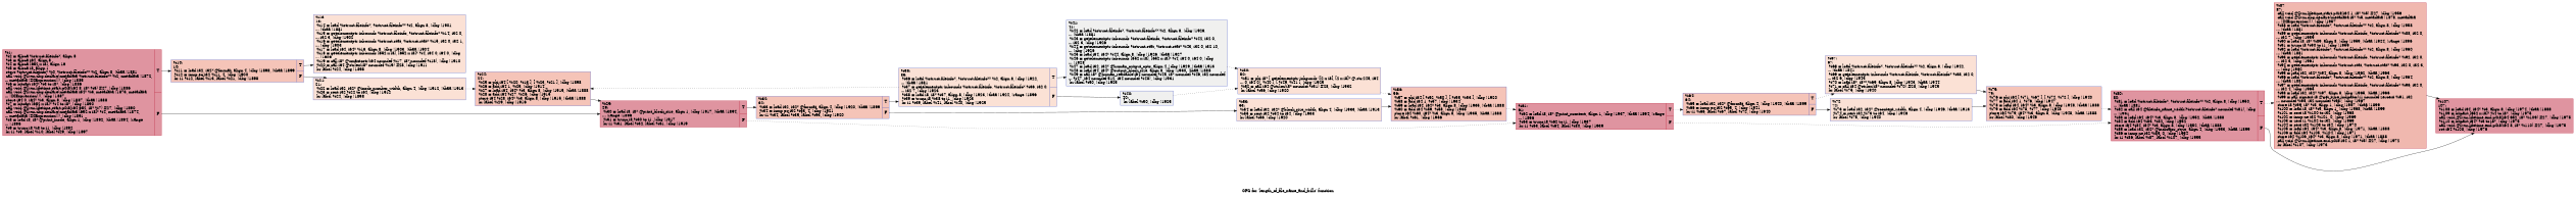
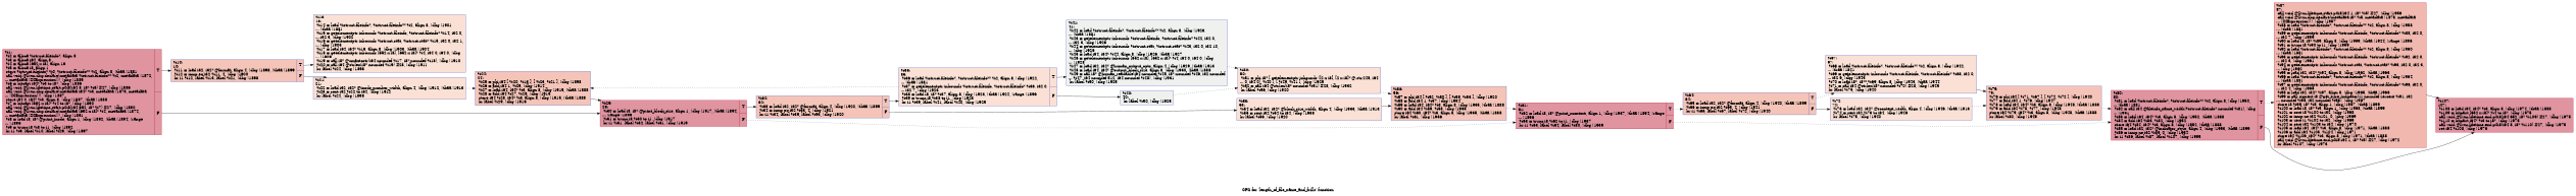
  digraph {
    fontname="DejaVu Serif"
    label="CFG for 'length_of_file_name_and_frills' function"
    rankdir=LR
    node [color="#3d50c3ff" fillcolor="#f7bca170" fontname="DejaVu Serif" shape=record style=filled]
    edge [fontname="DejaVu Serif" style=solid]
    n1 [color="#b70d28ff" fillcolor="#b70d2870" label="{%1:\l  %2 = alloca %struct.fileinfo*, align 8\l  %3 = alloca i64, align 8\l  %4 = alloca [652 x i8], align 16\l  %5 = alloca i8, align 1\l  store %struct.fileinfo* %0, %struct.fileinfo** %2, align 8, !tbaa !1881\l  call void @llvm.dbg.declare(metadata %struct.fileinfo** %2, metadata !1872,\l... metadata !DIExpression()), !dbg !1885\l  %6 = bitcast i64* %3 to i8*, !dbg !1886\l  call void @llvm.lifetime.start.p0i8(i64 8, i8* %6) #27, !dbg !1886\l  call void @llvm.dbg.declare(metadata i64* %3, metadata !1873, metadata\l... !DIExpression()), !dbg !1887\l  store i64 0, i64* %3, align 8, !dbg !1887, !tbaa !1888\l  %7 = bitcast [652 x i8]* %4 to i8*, !dbg !1890\l  call void @llvm.lifetime.start.p0i8(i64 652, i8* %7) #27, !dbg !1890\l  call void @llvm.dbg.declare(metadata [652 x i8]* %4, metadata !1874,\l... metadata !DIExpression()), !dbg !1891\l  %8 = load i8, i8* @print_inode, align 1, !dbg !1892, !tbaa !1894, !range\l... !1896\l  %9 = trunc i8 %8 to i1, !dbg !1892\l  br i1 %9, label %10, label %29, !dbg !1897\l|{<s0>T|<s1>F}}"]
    n2 [fillcolor="#e97a5f70" label="{%10:\l10:                                               \l  %11 = load i32, i32* @format, align 4, !dbg !1898, !tbaa !1899\l  %12 = icmp eq i32 %11, 4, !dbg !1900\l  br i1 %12, label %13, label %21, !dbg !1898\l|{<s0>T|<s1>F}}"]
    n3 [color="#b70d28ff" fillcolor="#b70d2870" label="{%29:\l29:                                               \l  %30 = load i8, i8* @print_block_size, align 1, !dbg !1917, !tbaa !1894,\l... !range !1896\l  %31 = trunc i8 %30 to i1, !dbg !1917\l  br i1 %31, label %32, label %61, !dbg !1919\l|{<s0>T|<s1>F}}"]
    n4 [label="{%13:\l13:                                               \l  %14 = load %struct.fileinfo*, %struct.fileinfo** %2, align 8, !dbg !1901,\l... !tbaa !1881\l  %15 = getelementptr inbounds %struct.fileinfo, %struct.fileinfo* %14, i32 0,\l... i32 3, !dbg !1902\l  %16 = getelementptr inbounds %struct.stat, %struct.stat* %15, i32 0, i32 1,\l... !dbg !1903\l  %17 = load i64, i64* %16, align 8, !dbg !1903, !tbaa !1904\l  %18 = getelementptr inbounds [652 x i8], [652 x i8]* %4, i64 0, i64 0, !dbg\l... !1909\l  %19 = call i8* @umaxtostr(i64 noundef %17, i8* noundef %18), !dbg !1910\l  %20 = call i64 @strlen(i8* noundef %19) #28, !dbg !1911\l  br label %24, !dbg !1898\l}"]
    n5 [label="{%21:\l21:                                               \l  %22 = load i32, i32* @inode_number_width, align 4, !dbg !1912, !tbaa !1913\l  %23 = sext i32 %22 to i64, !dbg !1912\l  br label %24, !dbg !1898\l}"]
    n6 [fillcolor="#e97a5f70" label="{%32:\l32:                                               \l  %33 = load i32, i32* @format, align 4, !dbg !1920, !tbaa !1899\l  %34 = icmp eq i32 %33, 4, !dbg !1921\l  br i1 %34, label %35, label %53, !dbg !1920\l|{<s0>T|<s1>F}}"]
    n7 [color="#b70d28ff" fillcolor="#b70d2870" label="{%61:\l61:                                               \l  %62 = load i8, i8* @print_scontext, align 1, !dbg !1937, !tbaa !1894, !range\l... !1896\l  %63 = trunc i8 %62 to i1, !dbg !1937\l  br i1 %63, label %64, label %80, !dbg !1939\l|{<s0>T|<s1>F}}"]
    n8 [fillcolor="#e97a5f70" label="{%24:\l24:                                               \l  %25 = phi i64 [ %20, %13 ], [ %23, %21 ], !dbg !1898\l  %26 = add i64 1, %25, !dbg !1914\l  %27 = load i64, i64* %3, align 8, !dbg !1915, !tbaa !1888\l  %28 = add i64 %27, %26, !dbg !1915\l  store i64 %28, i64* %3, align 8, !dbg !1915, !tbaa !1888\l  br label %29, !dbg !1916\l}"]
    n9 [label="{%35:\l35:                                               \l  %36 = load %struct.fileinfo*, %struct.fileinfo** %2, align 8, !dbg !1922,\l... !tbaa !1881\l  %37 = getelementptr inbounds %struct.fileinfo, %struct.fileinfo* %36, i32 0,\l... i32 7, !dbg !1923\l  %38 = load i8, i8* %37, align 8, !dbg !1923, !tbaa !1924, !range !1896\l  %39 = trunc i8 %38 to i1, !dbg !1923\l  br i1 %39, label %41, label %40, !dbg !1925\l|{<s0>T|<s1>F}}"]
    n10 [label="{%53:\l53:                                               \l  %54 = load i32, i32* @block_size_width, align 4, !dbg !1933, !tbaa !1913\l  %55 = sext i32 %54 to i64, !dbg !1933\l  br label %56, !dbg !1920\l}"]
    n11 [fillcolor="#e97a5f70" label="{%64:\l64:                                               \l  %65 = load i32, i32* @format, align 4, !dbg !1940, !tbaa !1899\l  %66 = icmp eq i32 %65, 4, !dbg !1941\l  br i1 %66, label %67, label %72, !dbg !1940\l|{<s0>T|<s1>F}}"]
    n12 [color="#b70d28ff" fillcolor="#b70d2870" label="{%80:\l80:                                               \l  %81 = load %struct.fileinfo*, %struct.fileinfo** %2, align 8, !dbg !1950,\l... !tbaa !1881\l  %82 = call i64 @fileinfo_name_width(%struct.fileinfo* noundef %81), !dbg\l... !1951\l  %83 = load i64, i64* %3, align 8, !dbg !1952, !tbaa !1888\l  %84 = add i64 %83, %82, !dbg !1952\l  store i64 %84, i64* %3, align 8, !dbg !1952, !tbaa !1888\l  %85 = load i32, i32* @indicator_style, align 4, !dbg !1953, !tbaa !1899\l  %86 = icmp ne i32 %85, 0, !dbg !1954\l  br i1 %86, label %87, label %107, !dbg !1955\l|{<s0>T|<s1>F}}"]
    n13 [fillcolor="#dedcdb70" label="{%41:\l41:                                               \l  %42 = load %struct.fileinfo*, %struct.fileinfo** %2, align 8, !dbg !1926,\l... !tbaa !1881\l  %43 = getelementptr inbounds %struct.fileinfo, %struct.fileinfo* %42, i32 0,\l... i32 3, !dbg !1926\l  %44 = getelementptr inbounds %struct.stat, %struct.stat* %43, i32 0, i32 10,\l... !dbg !1926\l  %45 = load i64, i64* %44, align 8, !dbg !1926, !tbaa !1927\l  %46 = getelementptr inbounds [652 x i8], [652 x i8]* %4, i64 0, i64 0, !dbg\l... !1928\l  %47 = load i32, i32* @human_output_opts, align 4, !dbg !1929, !tbaa !1913\l  %48 = load i64, i64* @output_block_size, align 8, !dbg !1930, !tbaa !1888\l  %49 = call i8* @human_readable(i64 noundef %45, i8* noundef %46, i32 noundef\l... %47, i64 noundef 512, i64 noundef %48), !dbg !1931\l  br label %50, !dbg !1925\l}"]
    n14 [fillcolor="#dedcdb70" label="{%40:\l40:                                               \l  br label %50, !dbg !1925\l}"]
    n15 [fillcolor="#e97a5f70" label="{%56:\l56:                                               \l  %57 = phi i64 [ %52, %50 ], [ %55, %53 ], !dbg !1920\l  %58 = add i64 1, %57, !dbg !1934\l  %59 = load i64, i64* %3, align 8, !dbg !1935, !tbaa !1888\l  %60 = add i64 %59, %58, !dbg !1935\l  store i64 %60, i64* %3, align 8, !dbg !1935, !tbaa !1888\l  br label %61, !dbg !1936\l}"]
    n16 [label="{%67:\l67:                                               \l  %68 = load %struct.fileinfo*, %struct.fileinfo** %2, align 8, !dbg !1942,\l... !tbaa !1841\l  %69 = getelementptr inbounds %struct.fileinfo, %struct.fileinfo* %68, i32 0,\l... i32 6, !dbg !1943\l  %70 = load i8*, i8** %69, align 8, !dbg !1943, !tbaa !1944\l  %71 = call i64 @strlen(i8* noundef %70) #28, !dbg !1945\l  br label %75, !dbg !1940\l}"]
    n17 [label="{%72:\l72:                                               \l  %73 = load i32, i32* @scontext_width, align 4, !dbg !1946, !tbaa !1913\l  %74 = sext i32 %73 to i64, !dbg !1946\l  br label %75, !dbg !1940\l}"]
    n18 [color="#b70d28ff" fillcolor="#dc5d4a70" label="{%87:\l87:                                               \l  call void @llvm.lifetime.start.p0i8(i64 1, i8* %5) #27, !dbg !1956\l  call void @llvm.dbg.declare(metadata i8* %5, metadata !1878, metadata\l... !DIExpression()), !dbg !1957\l  %88 = load %struct.fileinfo*, %struct.fileinfo** %2, align 8, !dbg !1958,\l... !tbaa !1881\l  %89 = getelementptr inbounds %struct.fileinfo, %struct.fileinfo* %88, i32 0,\l... i32 7, !dbg !1959\l  %90 = load i8, i8* %89, align 8, !dbg !1959, !tbaa !1924, !range !1896\l  %91 = trunc i8 %90 to i1, !dbg !1959\l  %92 = load %struct.fileinfo*, %struct.fileinfo** %2, align 8, !dbg !1960,\l... !tbaa !1881\l  %93 = getelementptr inbounds %struct.fileinfo, %struct.fileinfo* %92, i32 0,\l... i32 3, !dbg !1961\l  %94 = getelementptr inbounds %struct.stat, %struct.stat* %93, i32 0, i32 3,\l... !dbg !1962\l  %95 = load i32, i32* %94, align 8, !dbg !1962, !tbaa !1963\l  %96 = load %struct.fileinfo*, %struct.fileinfo** %2, align 8, !dbg !1964,\l... !tbaa !1881\l  %97 = getelementptr inbounds %struct.fileinfo, %struct.fileinfo* %96, i32 0,\l... i32 4, !dbg !1965\l  %98 = load i32, i32* %97, align 8, !dbg !1965, !tbaa !1966\l  %99 = call signext i8 @get_type_indicator(i1 noundef zeroext %91, i32\l... noundef %95, i32 noundef %98), !dbg !1967\l  store i8 %99, i8* %5, align 1, !dbg !1957, !tbaa !1899\l  %100 = load i8, i8* %5, align 1, !dbg !1968, !tbaa !1899\l  %101 = sext i8 %100 to i32, !dbg !1968\l  %102 = icmp ne i32 %101, 0, !dbg !1969\l  %103 = zext i1 %102 to i32, !dbg !1969\l  %104 = sext i32 %103 to i64, !dbg !1970\l  %105 = load i64, i64* %3, align 8, !dbg !1971, !tbaa !1888\l  %106 = add i64 %105, %104, !dbg !1971\l  store i64 %106, i64* %3, align 8, !dbg !1971, !tbaa !1888\l  call void @llvm.lifetime.end.p0i8(i64 1, i8* %5) #27, !dbg !1972\l  br label %107, !dbg !1973\l}"]
    n19 [color="#b70d28ff" fillcolor="#b70d2870" label="{%107:\l107:                                              \l  %108 = load i64, i64* %3, align 8, !dbg !1974, !tbaa !1888\l  %109 = bitcast [652 x i8]* %4 to i8*, !dbg !1975\l  call void @llvm.lifetime.end.p0i8(i64 652, i8* %109) #27, !dbg !1975\l  %110 = bitcast i64* %3 to i8*, !dbg !1975\l  call void @llvm.lifetime.end.p0i8(i64 8, i8* %110) #27, !dbg !1975\l  ret i64 %108, !dbg !1976\l}"]
    n20 [label="{%50:\l50:                                               \l  %51 = phi i8* [ getelementptr inbounds ([2 x i8], [2 x i8]* @.str.245, i64\l... 0, i64 0), %40 ], [ %49, %41 ], !dbg !1925\l  %52 = call i64 @strlen(i8* noundef %51) #28, !dbg !1932\l  br label %56, !dbg !1920\l}"]
    n21 [fillcolor="#e97a5f70" label="{%75:\l75:                                               \l  %76 = phi i64 [ %71, %67 ], [ %74, %72 ], !dbg !1940\l  %77 = add i64 1, %76, !dbg !1947\l  %78 = load i64, i64* %3, align 8, !dbg !1948, !tbaa !1888\l  %79 = add i64 %78, %77, !dbg !1948\l  store i64 %79, i64* %3, align 8, !dbg !1948, !tbaa !1888\l  br label %80, !dbg !1949\l}"]
    n1 -> n2 [tailport=s0]
    n1 -> n3 [tailport=s1]
    n2 -> n4 [tailport=s0]
    n2 -> n5 [tailport=s1]
    n3 -> n6 [tailport=s0]
    n3 -> n7 [style=dotted tailport=s1]
    n5 -> n8 [style=dotted]
    n6 -> n9 [tailport=s0]
    n6 -> n10 [tailport=s1]
    n7 -> n11 [style=dotted tailport=s0]
    n7 -> n12 [style=dotted tailport=s1]
    n8 -> n3
    n9 -> n8 [style=dotted]
    n9 -> n13 [tailport=s0]
    n9 -> n14 [tailport=s1]
    n10 -> n15
    n11 -> n16 [style=dotted tailport=s0]
    n11 -> n17 [tailport=s1]
    n12 -> n18 [style=dotted tailport=s0]
    n12 -> n19 [tailport=s1]
    n13 -> n20 [style=dotted]
    n14 -> n20 [style=dotted]
    n15 -> n7 [style=dotted]
    n16 -> n21
-   n17 -> n21
+   n17 -> n21 [style=dotted]
    n18 -> n19
    n20 -> n15 [style=dotted]
    n21 -> n12 [style=dotted]
  }
